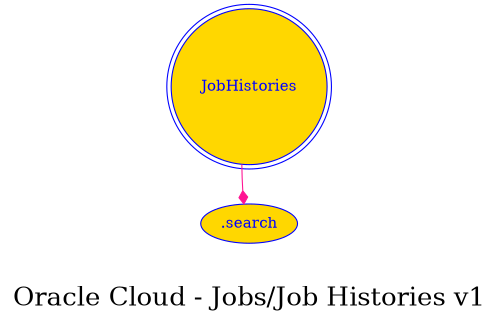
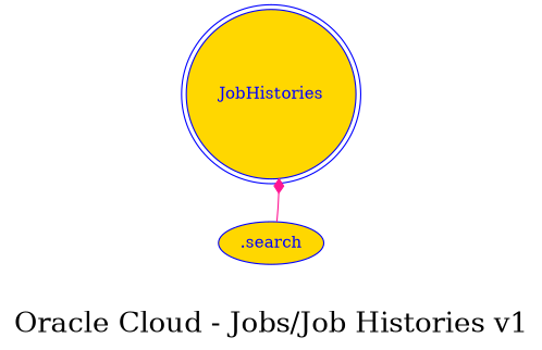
  digraph {
    fontsize=24
    label="Oracle Cloud - Jobs/Job Histories v1"
    splines=true
    node [color=blue fontcolor=blue style=filled fillcolor=gold]
    JobHistories [shape=doublecircle]
    ".search" [shape=ellipse]
-   JobHistories -> ".search" [arrowhead=diamond arrowtail=none color=deeppink fontcolor=blue]
+   ".search" -> JobHistories [arrowhead=diamond arrowtail=none color=deeppink fontcolor=blue]
  }
